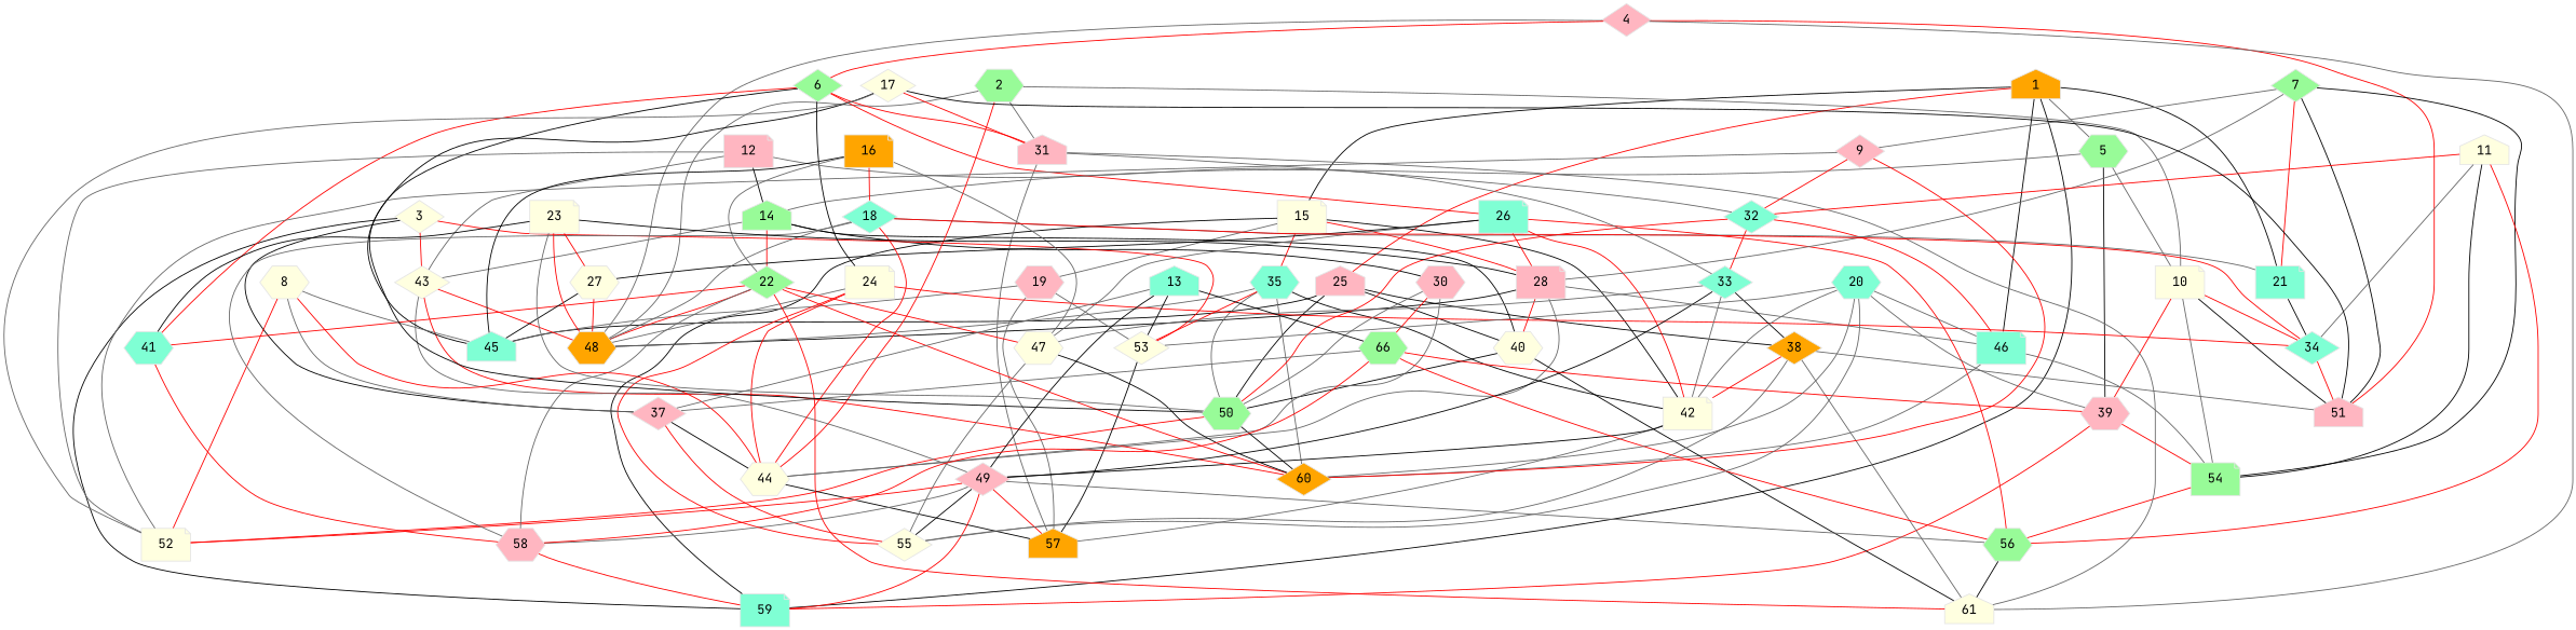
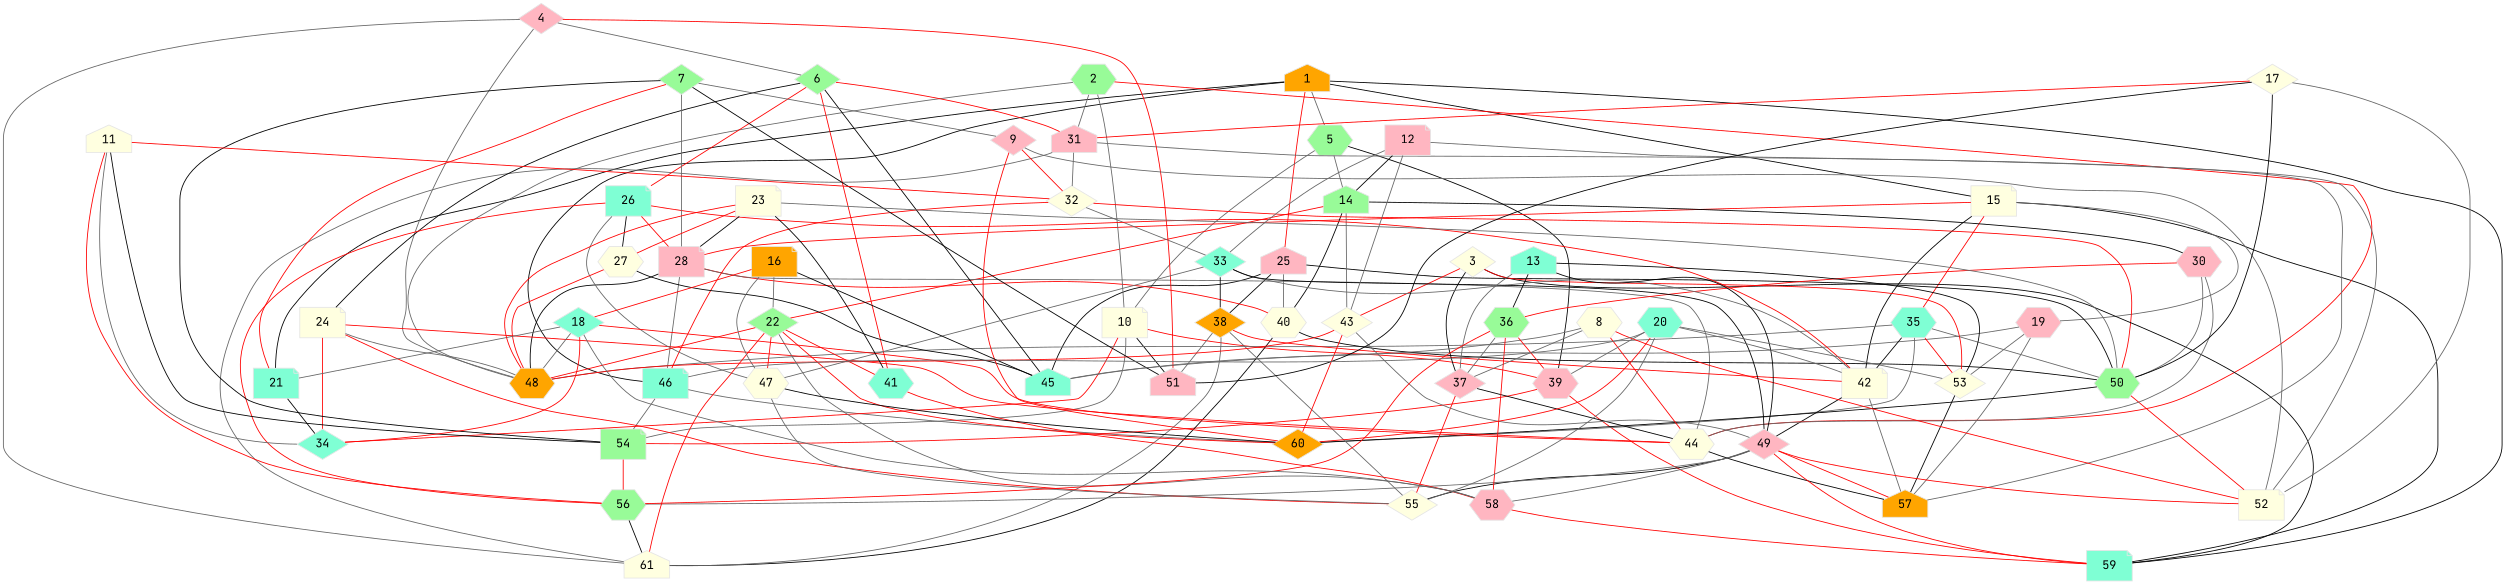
  graph {
    fontname="JetBrains Mono"
    node [color=gray90 fillcolor=lightyellow fontname="JetBrains Mono" shape=hexagon style=filled]
    edge [color=gray40 fontname="JetBrains Mono" weight=1.0]
    1 [fillcolor=orange shape=house]
    5 [fillcolor=palegreen]
    15 [shape=note]
    21 [fillcolor=aquamarine shape=note]
    25 [fillcolor=lightpink shape=house]
    46 [fillcolor=aquamarine shape=note]
    59 [fillcolor=aquamarine shape=note]
    10 [shape=note]
    14 [fillcolor=palegreen shape=house]
    39 [fillcolor=lightpink]
    28 [fillcolor=lightpink shape=note]
    19 [fillcolor=lightpink]
    35 [fillcolor=aquamarine]
    42 [shape=note]
    34 [fillcolor=aquamarine shape=diamond]
    45 [fillcolor=aquamarine shape=house]
    40
    50 [fillcolor=palegreen]
    38 [fillcolor=orange shape=diamond]
    54 [fillcolor=palegreen shape=note]
    60 [fillcolor=orange shape=diamond]
    2 [fillcolor=palegreen]
    31 [fillcolor=lightpink shape=house]
    44
    48 [fillcolor=orange]
    51 [fillcolor=lightpink shape=house]
    61 [shape=house]
-   32 [fillcolor=aquamarine shape=diamond]
+   32 [shape=diamond]
    57 [fillcolor=orange shape=house]
    3 [shape=diamond]
    37 [fillcolor=lightpink shape=diamond]
    43 [shape=diamond]
    53 [shape=diamond]
    55 [shape=diamond]
    49 [fillcolor=lightpink shape=diamond]
    4 [fillcolor=lightpink shape=diamond]
    6 [fillcolor=palegreen shape=diamond]
    24 [shape=note]
    26 [fillcolor=aquamarine shape=note]
    41 [fillcolor=aquamarine]
    22 [fillcolor=palegreen shape=diamond]
    30 [fillcolor=lightpink]
    56 [fillcolor=palegreen]
    47
    27
    58 [fillcolor=lightpink]
    7 [fillcolor=palegreen shape=diamond]
    9 [fillcolor=lightpink shape=diamond]
    52 [shape=note]
    8
    33 [fillcolor=aquamarine shape=diamond]
    11 [shape=house]
    12 [fillcolor=lightpink shape=note]
    13 [fillcolor=aquamarine shape=house]
-   36 [fillcolor=palegreen label=66]
+   36 [fillcolor=palegreen]
    16 [fillcolor=orange shape=note]
    18 [fillcolor=aquamarine shape=diamond]
    17 [shape=diamond]
    20 [fillcolor=aquamarine]
    23 [shape=note]
    1 -- 5
    1 -- 15 [color=black]
    1 -- 21 [color=black]
    1 -- 25 [color=red]
    1 -- 46 [color=black]
    1 -- 59 [color=black]
    5 -- 10
    5 -- 14
    5 -- 39 [color=black]
    15 -- 59 [color=black]
    15 -- 28 [color=red]
    15 -- 19
    15 -- 35 [color=red]
    15 -- 42 [color=black]
    21 -- 34 [color=black]
    25 -- 45 [color=black]
-   25 -- 40 [color=black]
+   25 -- 40
    25 -- 50 [color=black]
    25 -- 38 [color=black]
    46 -- 54
    46 -- 60
    10 -- 39 [color=red]
    10 -- 34 [color=red]
    10 -- 54
    10 -- 51 [color=black]
    14 -- 40 [color=black]
    14 -- 43
    14 -- 22 [color=red]
    14 -- 30 [color=black]
    39 -- 59 [color=red]
    39 -- 54 [color=red]
    28 -- 46
    28 -- 40 [color=red]
    28 -- 44
    28 -- 48 [color=black]
    19 -- 45
    19 -- 57
    19 -- 53
    35 -- 42 [color=black]
    35 -- 50
    35 -- 60
    35 -- 48
    35 -- 53 [color=red]
    42 -- 57
    42 -- 49 [color=black]
-   34 -- 51 [color=red]
    40 -- 50 [color=black]
    40 -- 61 [color=black]
    50 -- 60 [color=black]
    50 -- 52 [color=red]
    38 -- 42 [color=red]
    38 -- 51
    38 -- 61
    38 -- 55
    54 -- 56 [color=red]
    2 -- 10
    2 -- 31
    2 -- 44 [color=red]
    2 -- 48
    31 -- 61
    31 -- 32
    31 -- 57
    44 -- 57 [color=black]
    32 -- 46 [color=red]
    32 -- 50 [color=red]
-   32 -- 33 [color=red]
+   32 -- 33
    3 -- 59 [color=black]
    3 -- 37 [color=black]
    3 -- 43 [color=red]
    3 -- 53 [color=red]
    37 -- 44 [color=black]
    37 -- 55 [color=red]
    43 -- 60 [color=red]
    43 -- 48 [color=red]
    43 -- 49
    53 -- 57 [color=black]
    49 -- 59 [color=red]
    49 -- 57 [color=red]
    49 -- 55 [color=black]
    49 -- 56
    49 -- 58
    49 -- 52 [color=red]
    4 -- 48
    4 -- 51 [color=red]
    4 -- 61
-   4 -- 6 [color=red]
+   4 -- 6
    6 -- 45 [color=black]
    6 -- 31 [color=red]
    6 -- 24 [color=black]
    6 -- 26 [color=red]
    6 -- 41 [color=red]
    24 -- 34 [color=red]
    24 -- 44 [color=red]
    24 -- 48
    24 -- 55 [color=red]
    26 -- 28 [color=red]
    26 -- 42 [color=red]
    26 -- 56 [color=red]
    26 -- 47
    26 -- 27 [color=black]
    41 -- 58 [color=red]
    22 -- 60 [color=red]
    22 -- 48 [color=red]
    22 -- 61 [color=red]
    22 -- 41 [color=red]
    22 -- 47 [color=red]
    22 -- 58
    30 -- 50
    30 -- 44
    30 -- 36 [color=red]
    56 -- 61 [color=black]
    47 -- 60 [color=black]
    47 -- 55
    27 -- 45 [color=black]
    27 -- 48 [color=red]
    58 -- 59 [color=red]
    7 -- 21 [color=red]
    7 -- 28
    7 -- 54 [color=black]
    7 -- 51 [color=black]
    7 -- 9
    9 -- 60 [color=red]
    9 -- 32 [color=red]
    9 -- 52
    8 -- 45
    8 -- 44 [color=red]
    8 -- 37
    8 -- 52 [color=red]
    33 -- 42
    33 -- 38 [color=black]
    33 -- 49 [color=black]
    33 -- 47
    11 -- 34
    11 -- 54 [color=black]
    11 -- 32 [color=red]
    11 -- 56 [color=red]
    12 -- 14 [color=black]
    12 -- 43
    12 -- 52
    12 -- 33
    13 -- 37
    13 -- 53 [color=black]
    13 -- 49 [color=black]
    13 -- 36 [color=black]
    36 -- 39 [color=red]
    36 -- 37
    36 -- 56 [color=red]
    36 -- 58 [color=red]
    16 -- 45 [color=black]
    16 -- 22
    16 -- 47
    16 -- 18 [color=red]
    18 -- 21
    18 -- 34 [color=red]
    18 -- 44 [color=red]
    18 -- 48
    18 -- 58
    17 -- 50 [color=black]
    17 -- 31 [color=red]
    17 -- 51 [color=black]
    17 -- 52
    20 -- 46
    20 -- 39
    20 -- 42
-   20 -- 60
+   20 -- 60 [color=red]
    20 -- 53
    20 -- 55
    23 -- 28 [color=black]
    23 -- 50 [weight=2.0]
    23 -- 48 [color=red]
    23 -- 41 [color=black]
    23 -- 27 [color=red]
  }
